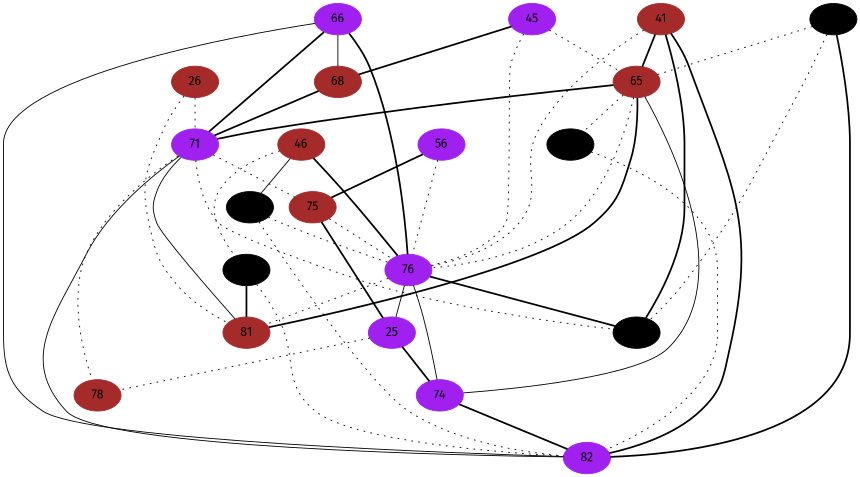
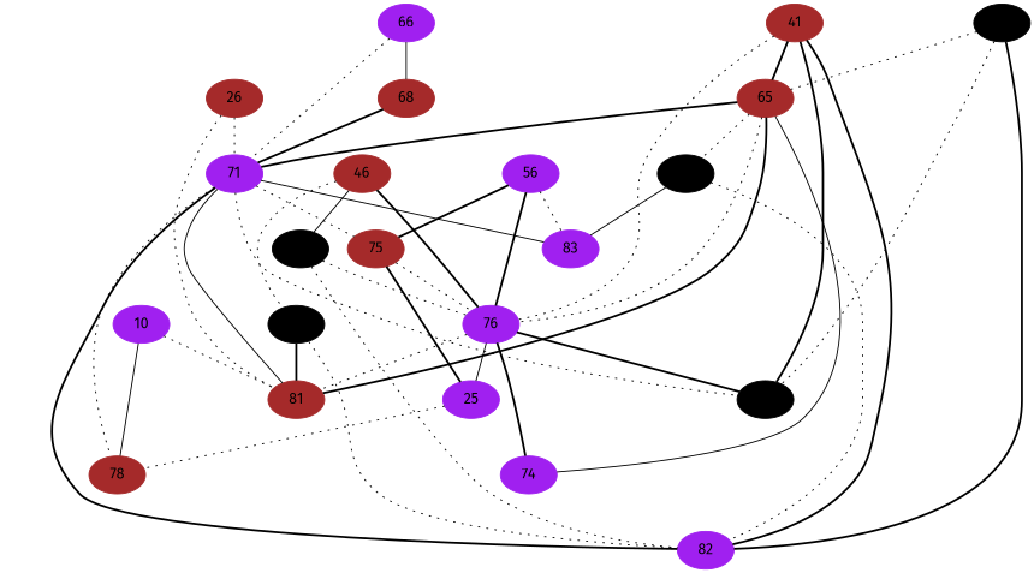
  graph {
    fontname="Fira Sans"
    node [color=purple fontname="Fira Sans" style=filled]
    edge [fontname="Fira Sans" style=dotted]
    56 [super="+22"]
    75 [color=brown super="+67"]
    76 [super="+23+54+43+62"]
+   83 [super="+17+64+72"]
    78 [color=brown super="+39"]
+   10
    81 [color=brown super="+13+63+73"]
    74 [super="+58"]
    82 [super="+80+51+49"]
    25
    71 [super="+15+30+59"]
    79 [color=black super="+36"]
    26 [color=brown]
    40 [color=black super="+35"]
    65 [color=brown super="+24+60+52"]
    70 [color=black super="+69"]
    41 [color=brown super="+2+9"]
-   45
    68 [color=brown]
    46 [color=brown super="+31"]
    55 [color=black]
    77 [color=black]
    66 [super="+50"]
    56 -- 75 [style=bold]
-   56 -- 76
+   56 -- 76 [style=bold]
+   56 -- 83 [weight=3]
    75 -- 76 [weight=2]
    76 -- 81 [weight=5]
    76 -- 25 [style=solid weight=3]
    76 -- 79 [style=bold]
-   74 -- 76 [style=solid weight=3]
-   74 -- 82 [style=bold weight=2]
+   10 -- 78 [style=solid weight=2]
+   10 -- 81
+   74 -- 76 [style=bold weight=3]
    25 -- 75 [style=bold]
    25 -- 78 [weight=2]
-   25 -- 74 [style=bold]
    71 -- 75 [weight=4]
+   71 -- 83 [style=solid weight=3]
    71 -- 78 [weight=4]
    71 -- 81 [style=solid weight=2]
-   71 -- 82 [style=solid weight=2]
+   71 -- 82 [style=bold weight=2]
    71 -- 79
    26 -- 81
    26 -- 71 [weight=3]
    40 -- 82 [style=bold weight=3]
    40 -- 79 [weight=2]
    40 -- 65
    65 -- 76
    65 -- 81 [style=bold weight=3]
    65 -- 74 [style=solid]
    65 -- 71 [style=bold]
    65 -- 70 [weight=2]
+   70 -- 83 [style=solid]
    70 -- 82 [weight=3]
    41 -- 76 [weight=2]
    41 -- 82 [style=bold weight=2]
    41 -- 79 [style=bold weight=2]
    41 -- 65 [style=bold weight=2]
-   45 -- 76
-   45 -- 65 [weight=2]
-   45 -- 68 [style=bold]
    68 -- 71 [style=bold]
    46 -- 76 [style=bold weight=3]
    46 -- 55 [style=solid weight=2]
    46 -- 77
    55 -- 76
    55 -- 82
    77 -- 81 [style=bold weight=2]
    77 -- 82
-   66 -- 76 [style=bold weight=3]
-   66 -- 82 [style=solid weight=2]
-   66 -- 71 [style=bold]
+   66 -- 71
    66 -- 68 [style=solid weight=2]
  }
